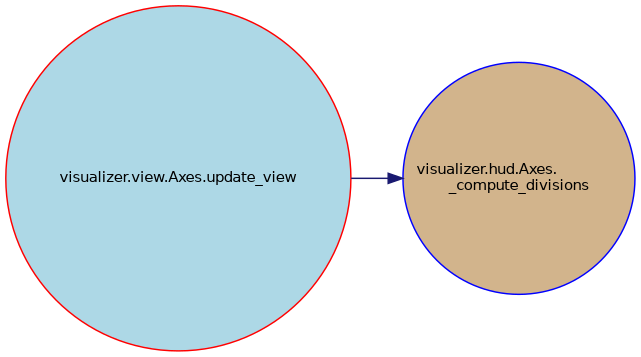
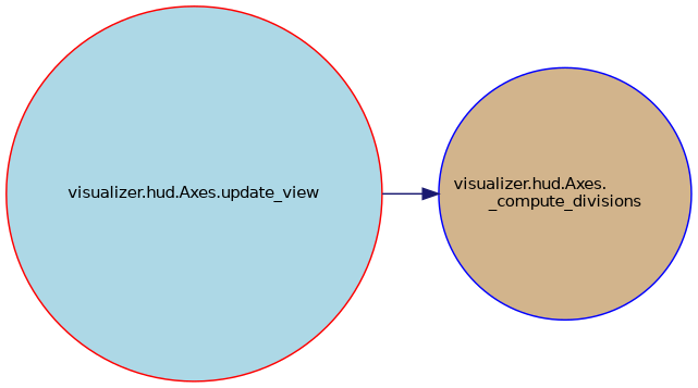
  digraph {
    rankdir=LR
    node [fontname=Helvetica fontsize=10 shape=circle style=filled]
-   n1 [color=red fillcolor=lightblue fontcolor=black height=0.2 label="visualizer.view.Axes.update_view" width=0.4]
+   n1 [color=red fillcolor=lightblue fontcolor=black height=0.2 label="visualizer.hud.Axes.update_view" width=0.4]
    n2 [color=blue fillcolor=tan height=0.2 label="visualizer.hud.Axes.\l_compute_divisions" width=0.4]
    n1 -> n2 [color=midnightblue fontname=Helvetica fontsize=10 labelfontname=Helvetica labelfontsize=10 style=solid]
  }
